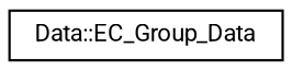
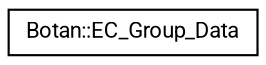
  digraph {
    rankdir=LR
    fontname=Roboto
-   n1 [color=black fillcolor=white fontname=Roboto fontsize=10 height=0.2 label="Data::EC_Group_Data" shape=record style=filled width=0.4]
+   n1 [color=black fillcolor=white fontname=Roboto fontsize=10 height=0.2 label="Botan::EC_Group_Data" shape=record style=filled width=0.4]
  }
